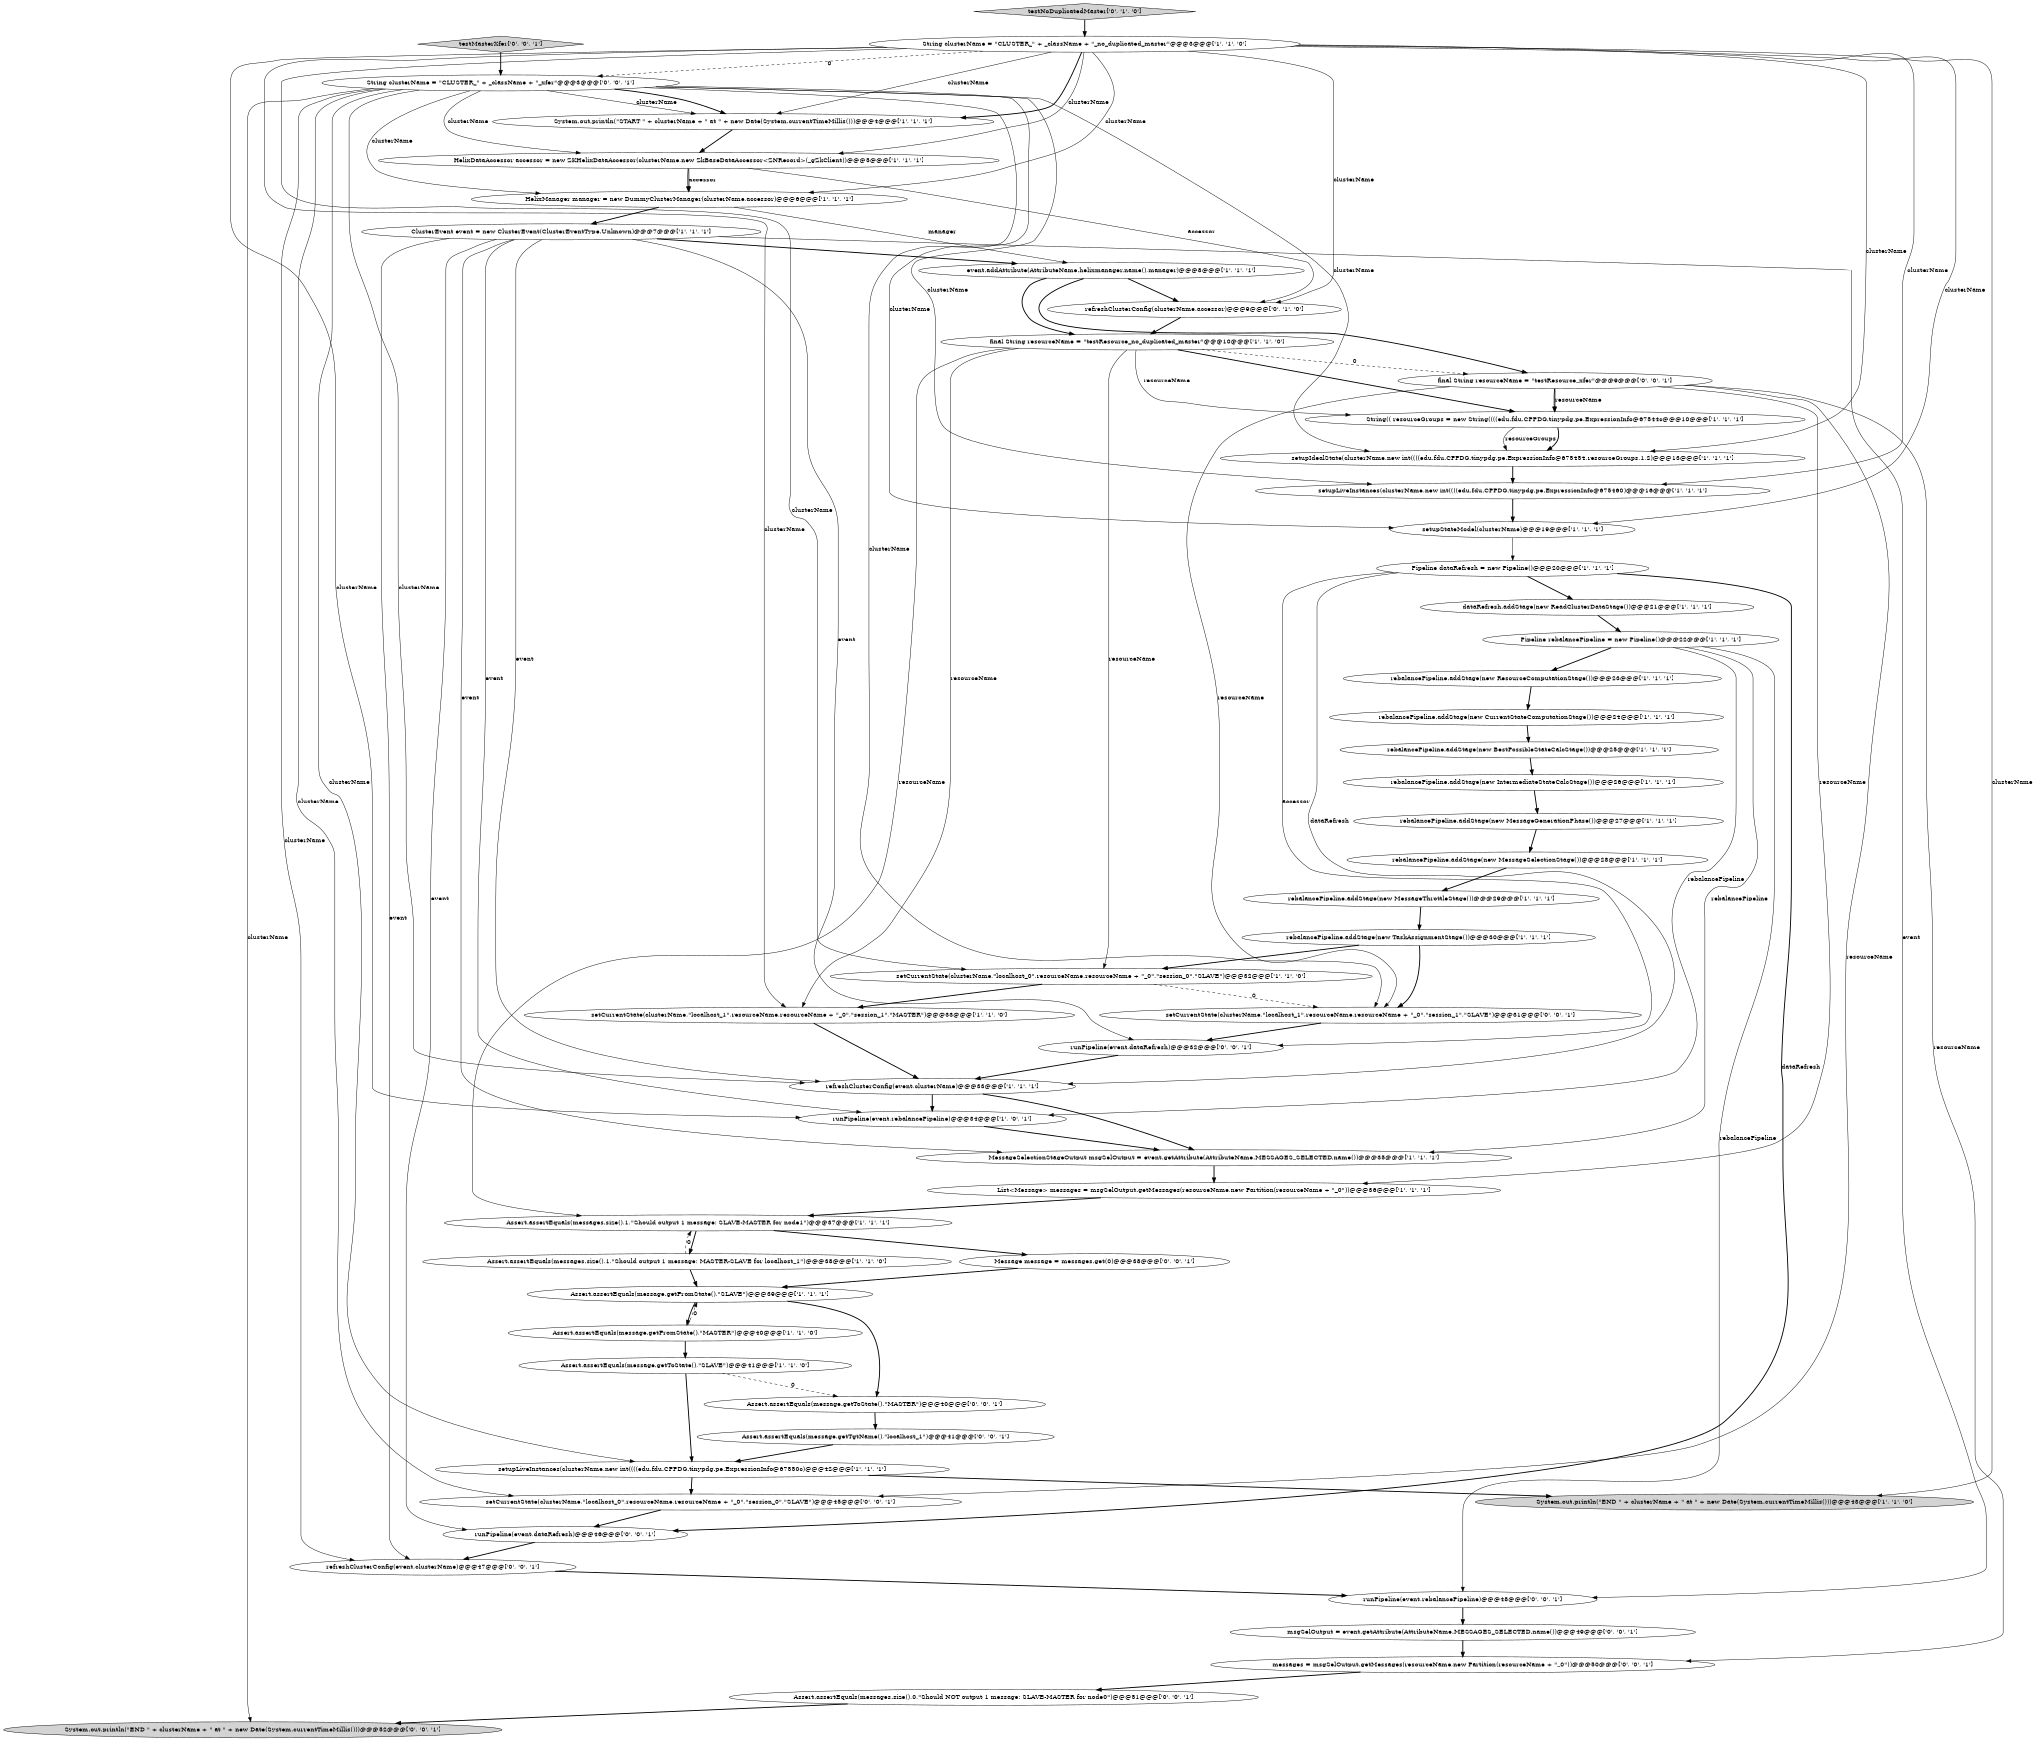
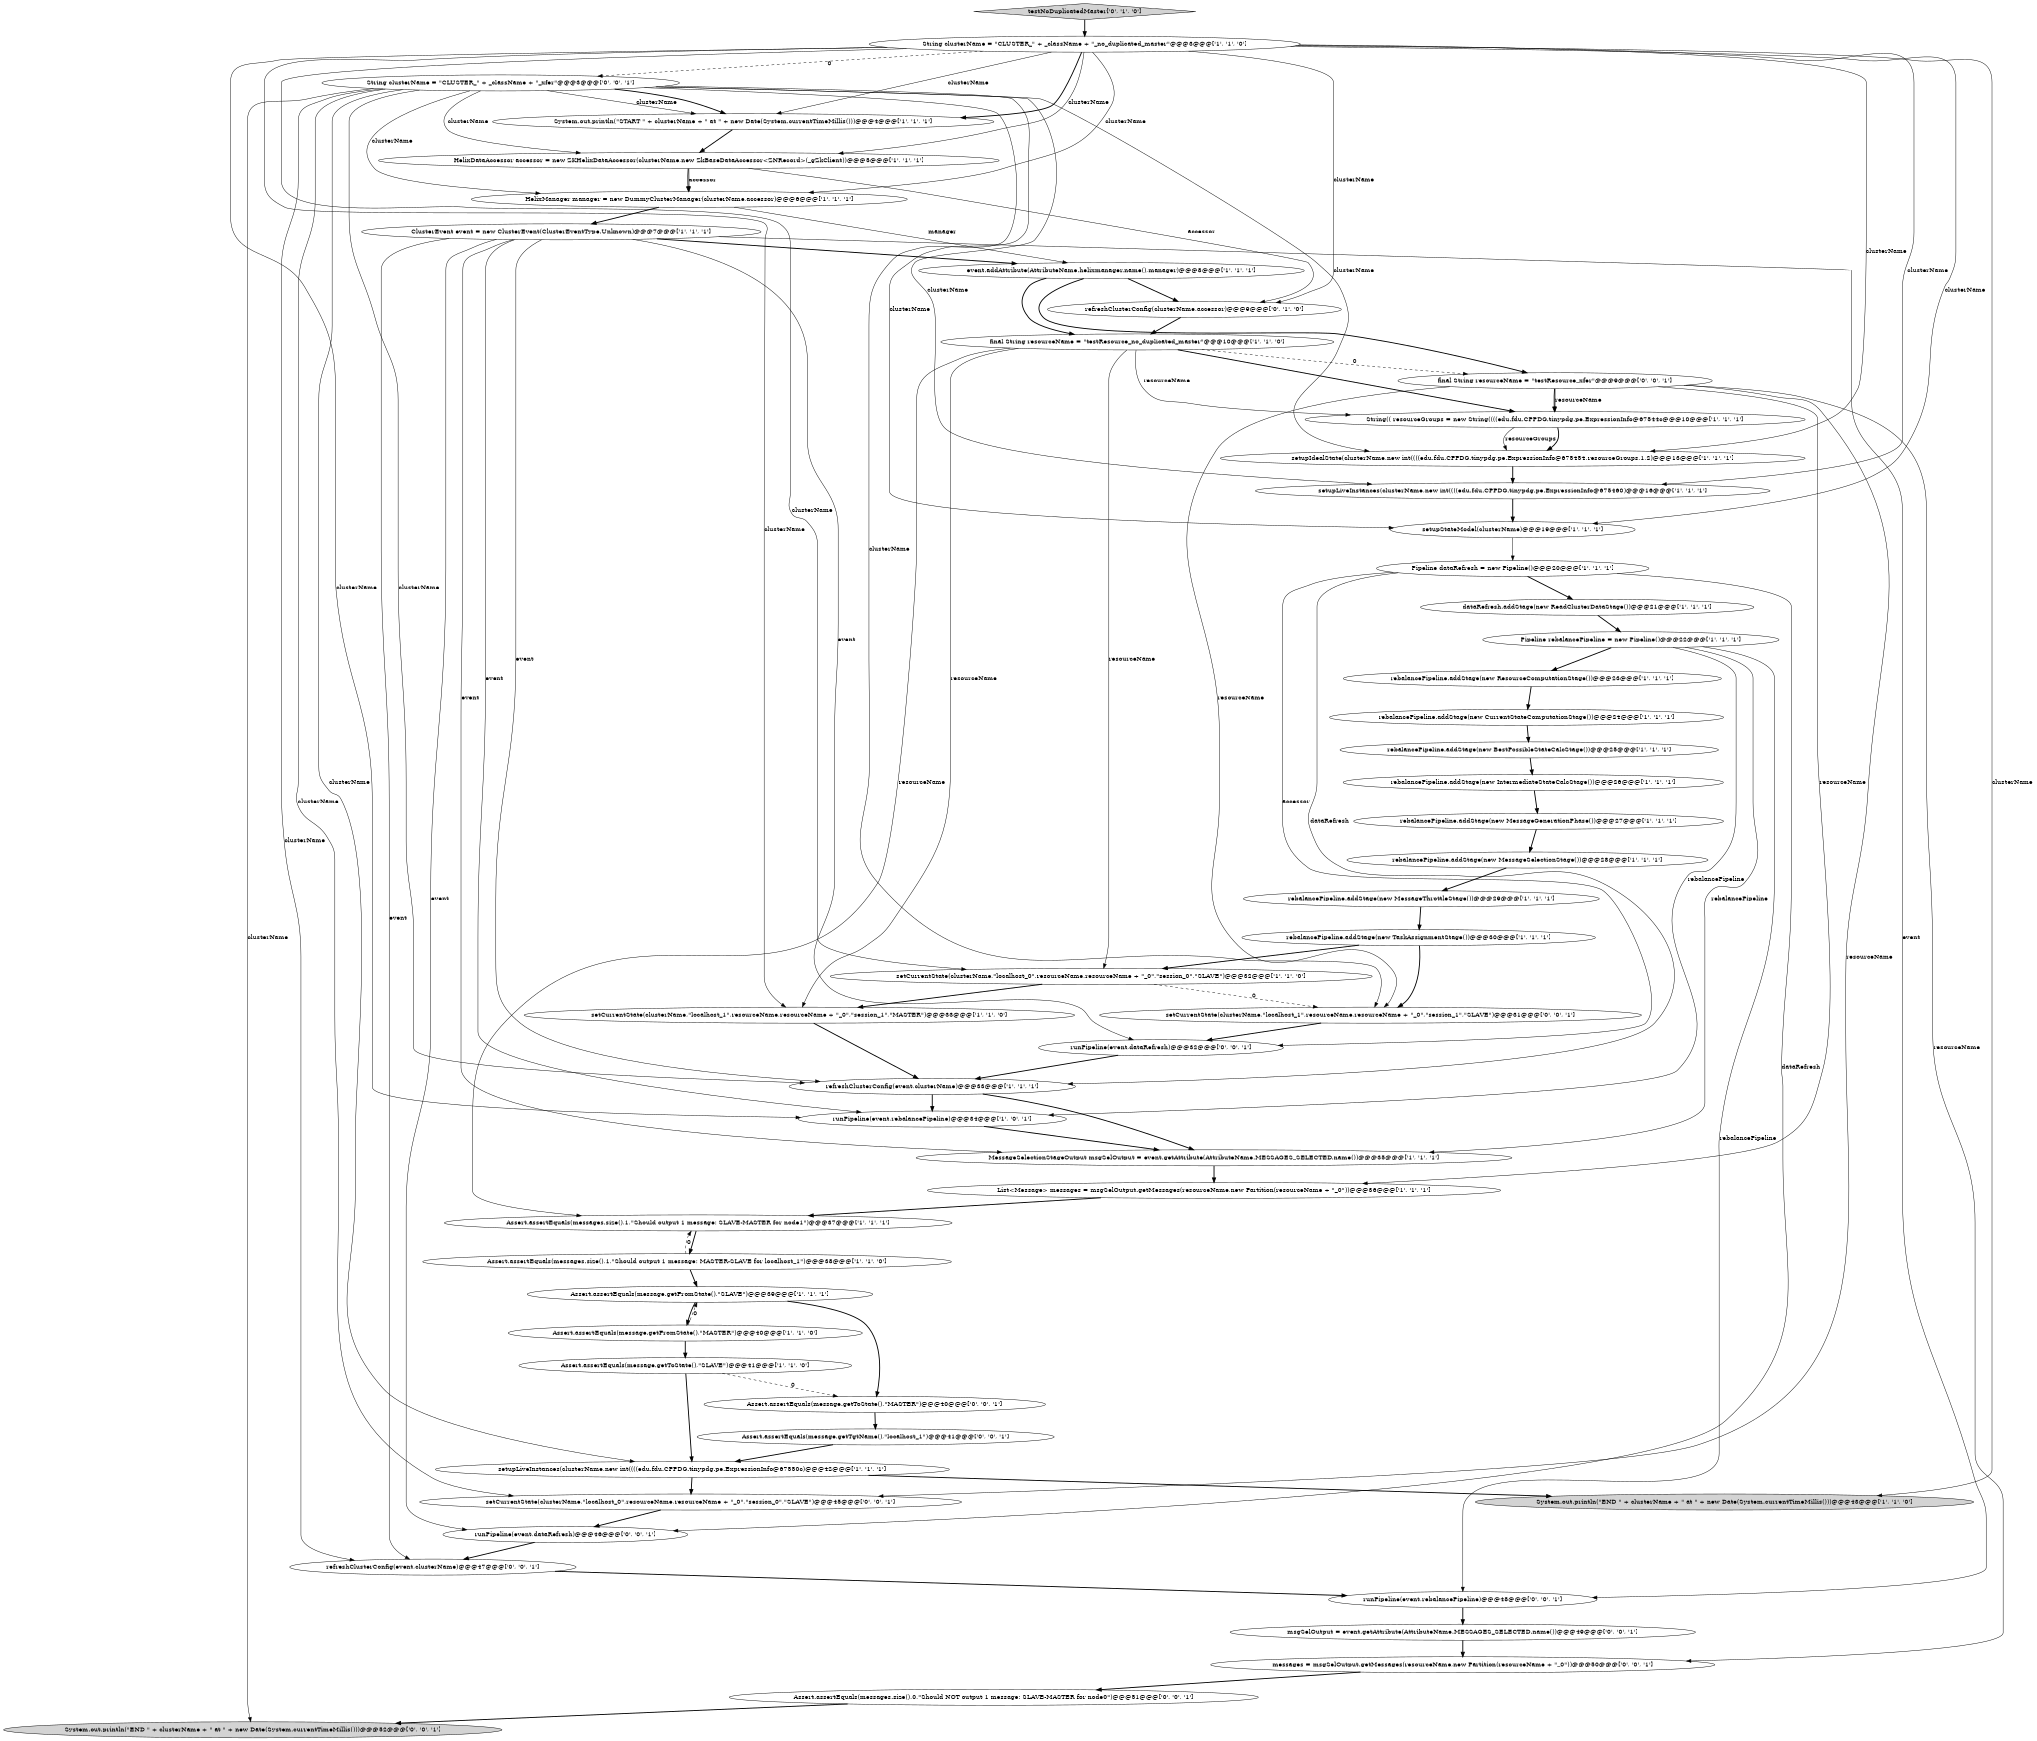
  digraph {
    node [fillcolor=white shape=ellipse style=filled]
    edge [style=bold]
    n1 [label="setCurrentState(clusterName,\"localhost_0\",resourceName,resourceName + \"_0\",\"session_0\",\"SLAVE\")@@@45@@@['0', '0', '1']"]
    n2 [label="runPipeline(event,dataRefresh)@@@46@@@['0', '0', '1']"]
    n3 [label="refreshClusterConfig(event,clusterName)@@@47@@@['0', '0', '1']"]
    n4 [label="rebalancePipeline.addStage(new TaskAssignmentStage())@@@30@@@['1', '1', '1']"]
    n5 [label="setCurrentState(clusterName,\"localhost_0\",resourceName,resourceName + \"_0\",\"session_0\",\"SLAVE\")@@@32@@@['1', '1', '0']"]
    n6 [label="setCurrentState(clusterName,\"localhost_1\",resourceName,resourceName + \"_0\",\"session_1\",\"SLAVE\")@@@31@@@['0', '0', '1']"]
    n7 [label="setCurrentState(clusterName,\"localhost_1\",resourceName,resourceName + \"_0\",\"session_1\",\"MASTER\")@@@33@@@['1', '1', '0']"]
    n8 [label="runPipeline(event,dataRefresh)@@@32@@@['0', '0', '1']"]
    n9 [fillcolor=lightgray label="testNoDuplicatedMaster['0', '1', '0']" shape=diamond]
    n10 [label="String clusterName = \"CLUSTER_\" + _className + \"_no_duplicated_master\"@@@3@@@['1', '1', '0']"]
    n11 [fillcolor=lightgray label="System.out.println(\"END \" + clusterName + \" at \" + new Date(System.currentTimeMillis()))@@@43@@@['1', '1', '0']"]
    n12 [label="System.out.println(\"START \" + clusterName + \" at \" + new Date(System.currentTimeMillis()))@@@4@@@['1', '1', '1']"]
    n13 [label="HelixDataAccessor accessor = new ZKHelixDataAccessor(clusterName,new ZkBaseDataAccessor<ZNRecord>(_gZkClient))@@@5@@@['1', '1', '1']"]
    n14 [label="setupLiveInstances(clusterName,new int((((edu.fdu.CPPDG.tinypdg.pe.ExpressionInfo@675460)@@@16@@@['1', '1', '1']"]
    n15 [label="setupStateModel(clusterName)@@@19@@@['1', '1', '1']"]
    n16 [label="setupIdealState(clusterName,new int((((edu.fdu.CPPDG.tinypdg.pe.ExpressionInfo@675454,resourceGroups,1,2)@@@13@@@['1', '1', '1']"]
    n17 [label="runPipeline(event,rebalancePipeline)@@@34@@@['1', '0', '1']"]
    n18 [label="String clusterName = \"CLUSTER_\" + _className + \"_xfer\"@@@3@@@['0', '0', '1']"]
    n19 [label="HelixManager manager = new DummyClusterManager(clusterName,accessor)@@@6@@@['1', '1', '1']"]
    n20 [label="refreshClusterConfig(clusterName,accessor)@@@9@@@['0', '1', '0']"]
    n21 [label="messages = msgSelOutput.getMessages(resourceName,new Partition(resourceName + \"_0\"))@@@50@@@['0', '0', '1']"]
    n22 [label="Assert.assertEquals(messages.size(),0,\"Should NOT output 1 message: SLAVE-MASTER for node0\")@@@51@@@['0', '0', '1']"]
    n23 [fillcolor=lightgray label="System.out.println(\"END \" + clusterName + \" at \" + new Date(System.currentTimeMillis()))@@@52@@@['0', '0', '1']"]
    n24 [label="refreshClusterConfig(event,clusterName)@@@33@@@['1', '1', '1']"]
    n25 [label="rebalancePipeline.addStage(new MessageSelectionStage())@@@28@@@['1', '1', '1']"]
    n26 [label="rebalancePipeline.addStage(new MessageThrottleStage())@@@29@@@['1', '1', '1']"]
    n27 [label="Assert.assertEquals(message.getToState(),\"MASTER\")@@@40@@@['0', '0', '1']"]
    n28 [label="Assert.assertEquals(message.getTgtName(),\"localhost_1\")@@@41@@@['0', '0', '1']"]
    n29 [label="setupLiveInstances(clusterName,new int((((edu.fdu.CPPDG.tinypdg.pe.ExpressionInfo@67550c)@@@42@@@['1', '1', '1']"]
    n30 [label="MessageSelectionStageOutput msgSelOutput = event.getAttribute(AttributeName.MESSAGES_SELECTED.name())@@@35@@@['1', '1', '1']"]
    n31 [label="rebalancePipeline.addStage(new MessageGenerationPhase())@@@27@@@['1', '1', '1']"]
    n32 [label="dataRefresh.addStage(new ReadClusterDataStage())@@@21@@@['1', '1', '1']"]
    n33 [label="Pipeline rebalancePipeline = new Pipeline()@@@22@@@['1', '1', '1']"]
    n34 [label="runPipeline(event,rebalancePipeline)@@@48@@@['0', '0', '1']"]
    n35 [label="rebalancePipeline.addStage(new ResourceComputationStage())@@@23@@@['1', '1', '1']"]
    n36 [label="Pipeline dataRefresh = new Pipeline()@@@20@@@['1', '1', '1']"]
    n37 [label="final String resourceName = \"testResource_xfer\"@@@9@@@['0', '0', '1']"]
    n38 [label="List<Message> messages = msgSelOutput.getMessages(resourceName,new Partition(resourceName + \"_0\"))@@@36@@@['1', '1', '1']"]
    n39 [label="String(( resourceGroups = new String((((edu.fdu.CPPDG.tinypdg.pe.ExpressionInfo@67544c@@@10@@@['1', '1', '1']"]
    n40 [label="Assert.assertEquals(messages.size(),1,\"Should output 1 message: SLAVE-MASTER for node1\")@@@37@@@['1', '1', '1']"]
    n41 [label="Assert.assertEquals(message.getFromState(),\"MASTER\")@@@40@@@['1', '1', '0']"]
    n42 [label="Assert.assertEquals(message.getToState(),\"SLAVE\")@@@41@@@['1', '1', '0']"]
    n43 [label="Assert.assertEquals(message.getFromState(),\"SLAVE\")@@@39@@@['1', '1', '1']"]
    n44 [label="final String resourceName = \"testResource_no_duplicated_master\"@@@10@@@['1', '1', '0']"]
-   n45 [label="Message message = messages.get(0)@@@38@@@['0', '0', '1']"]
    n46 [label="Assert.assertEquals(messages.size(),1,\"Should output 1 message: MASTER-SLAVE for localhost_1\")@@@38@@@['1', '1', '0']"]
    n47 [label="rebalancePipeline.addStage(new CurrentStateComputationStage())@@@24@@@['1', '1', '1']"]
    n48 [label="rebalancePipeline.addStage(new BestPossibleStateCalcStage())@@@25@@@['1', '1', '1']"]
    n49 [label="rebalancePipeline.addStage(new IntermediateStateCalcStage())@@@26@@@['1', '1', '1']"]
    n50 [label="ClusterEvent event = new ClusterEvent(ClusterEventType.Unknown)@@@7@@@['1', '1', '1']"]
    n51 [label="event.addAttribute(AttributeName.helixmanager.name(),manager)@@@8@@@['1', '1', '1']"]
-   n52 [fillcolor=lightgray label="testMasterXfer['0', '0', '1']" shape=diamond]
    n53 [label="msgSelOutput = event.getAttribute(AttributeName.MESSAGES_SELECTED.name())@@@49@@@['0', '0', '1']"]
    n1 -> n2
    n2 -> n3
    n3 -> n34
    n4 -> n5
    n4 -> n6
    n5 -> n6 [label=0 style=dashed]
    n5 -> n7
    n6 -> n8
    n7 -> n24
    n8 -> n24
    n9 -> n10
    n10 -> n5 [label=clusterName style=solid]
    n10 -> n7 [label=clusterName style=solid]
    n10 -> n11 [label=clusterName style=solid]
    n10 -> n12
    n10 -> n12 [label=clusterName style=solid]
    n10 -> n13 [label=clusterName style=solid]
    n10 -> n14 [label=clusterName style=solid]
    n10 -> n15 [label=clusterName style=solid]
    n10 -> n16 [label=clusterName style=solid]
    n10 -> n17 [label=clusterName style=solid]
    n10 -> n18 [label=0 style=dashed]
    n10 -> n19 [label=clusterName style=solid]
    n10 -> n20 [label=clusterName style=solid]
    n12 -> n13
    n13 -> n19
    n13 -> n19 [label=accessor style=solid]
    n13 -> n20 [label=accessor style=solid]
    n14 -> n15
    n15 -> n36 [style=solid]
    n16 -> n14
    n17 -> n30
    n18 -> n1 [label=clusterName style=solid]
    n18 -> n3 [label=clusterName style=solid]
    n18 -> n6 [label=clusterName style=solid]
    n18 -> n12 [label=clusterName style=solid]
    n18 -> n12
    n18 -> n13 [label=clusterName style=solid]
    n18 -> n14 [label=clusterName style=solid]
    n18 -> n15 [label=clusterName style=solid]
    n18 -> n16 [label=clusterName style=solid]
    n18 -> n19 [label=clusterName style=solid]
    n18 -> n23 [label=clusterName style=solid]
    n18 -> n24 [label=clusterName style=solid]
    n18 -> n29 [label=clusterName style=solid]
    n19 -> n50
    n19 -> n51 [label=manager style=solid]
    n20 -> n44
    n21 -> n22
    n22 -> n23
    n24 -> n17
    n24 -> n30
    n25 -> n26
    n26 -> n4
    n27 -> n28
    n28 -> n29
    n29 -> n1
    n29 -> n11
    n30 -> n38
    n31 -> n25
    n32 -> n33
    n33 -> n17 [label=rebalancePipeline style=solid]
    n33 -> n30 [label=rebalancePipeline style=solid]
    n33 -> n34 [label=rebalancePipeline style=solid]
    n33 -> n35
    n34 -> n53
    n35 -> n47
-   n36 -> n2 [label=dataRefresh]
+   n36 -> n2 [label=dataRefresh style=solid]
    n36 -> n8 [label=accessor style=solid]
    n36 -> n24 [label=dataRefresh style=solid]
    n36 -> n32
    n37 -> n1 [label=resourceName style=solid]
    n37 -> n6 [label=resourceName style=solid]
    n37 -> n21 [label=resourceName style=solid]
    n37 -> n38 [label=resourceName style=solid]
    n37 -> n39 [label=resourceName style=solid]
    n37 -> n39
    n38 -> n40
    n39 -> n16 [label=resourceGroups style=solid]
    n39 -> n16
-   n40 -> n45
    n40 -> n46
    n41 -> n42
    n41 -> n43 [label=0 style=dashed]
    n42 -> n27 [label=0 style=dashed]
    n42 -> n29
    n43 -> n27
    n43 -> n41
    n44 -> n5 [label=resourceName style=solid]
    n44 -> n7 [label=resourceName style=solid]
    n44 -> n37 [label=0 style=dashed]
    n44 -> n39 [label=resourceName style=solid]
    n44 -> n39
    n44 -> n40 [label=resourceName style=solid]
-   n45 -> n43
    n46 -> n40 [label=0 style=dashed]
    n46 -> n43
    n47 -> n48
    n48 -> n49
    n49 -> n31
    n50 -> n2 [label=event style=solid]
    n50 -> n3 [label=event style=solid]
    n50 -> n8 [label=event style=solid]
    n50 -> n17 [label=event style=solid]
    n50 -> n24 [label=event style=solid]
    n50 -> n30 [label=event style=solid]
    n50 -> n34 [label=event style=solid]
    n50 -> n51
    n51 -> n20
    n51 -> n37
    n51 -> n44
-   n52 -> n18
    n53 -> n21
  }
